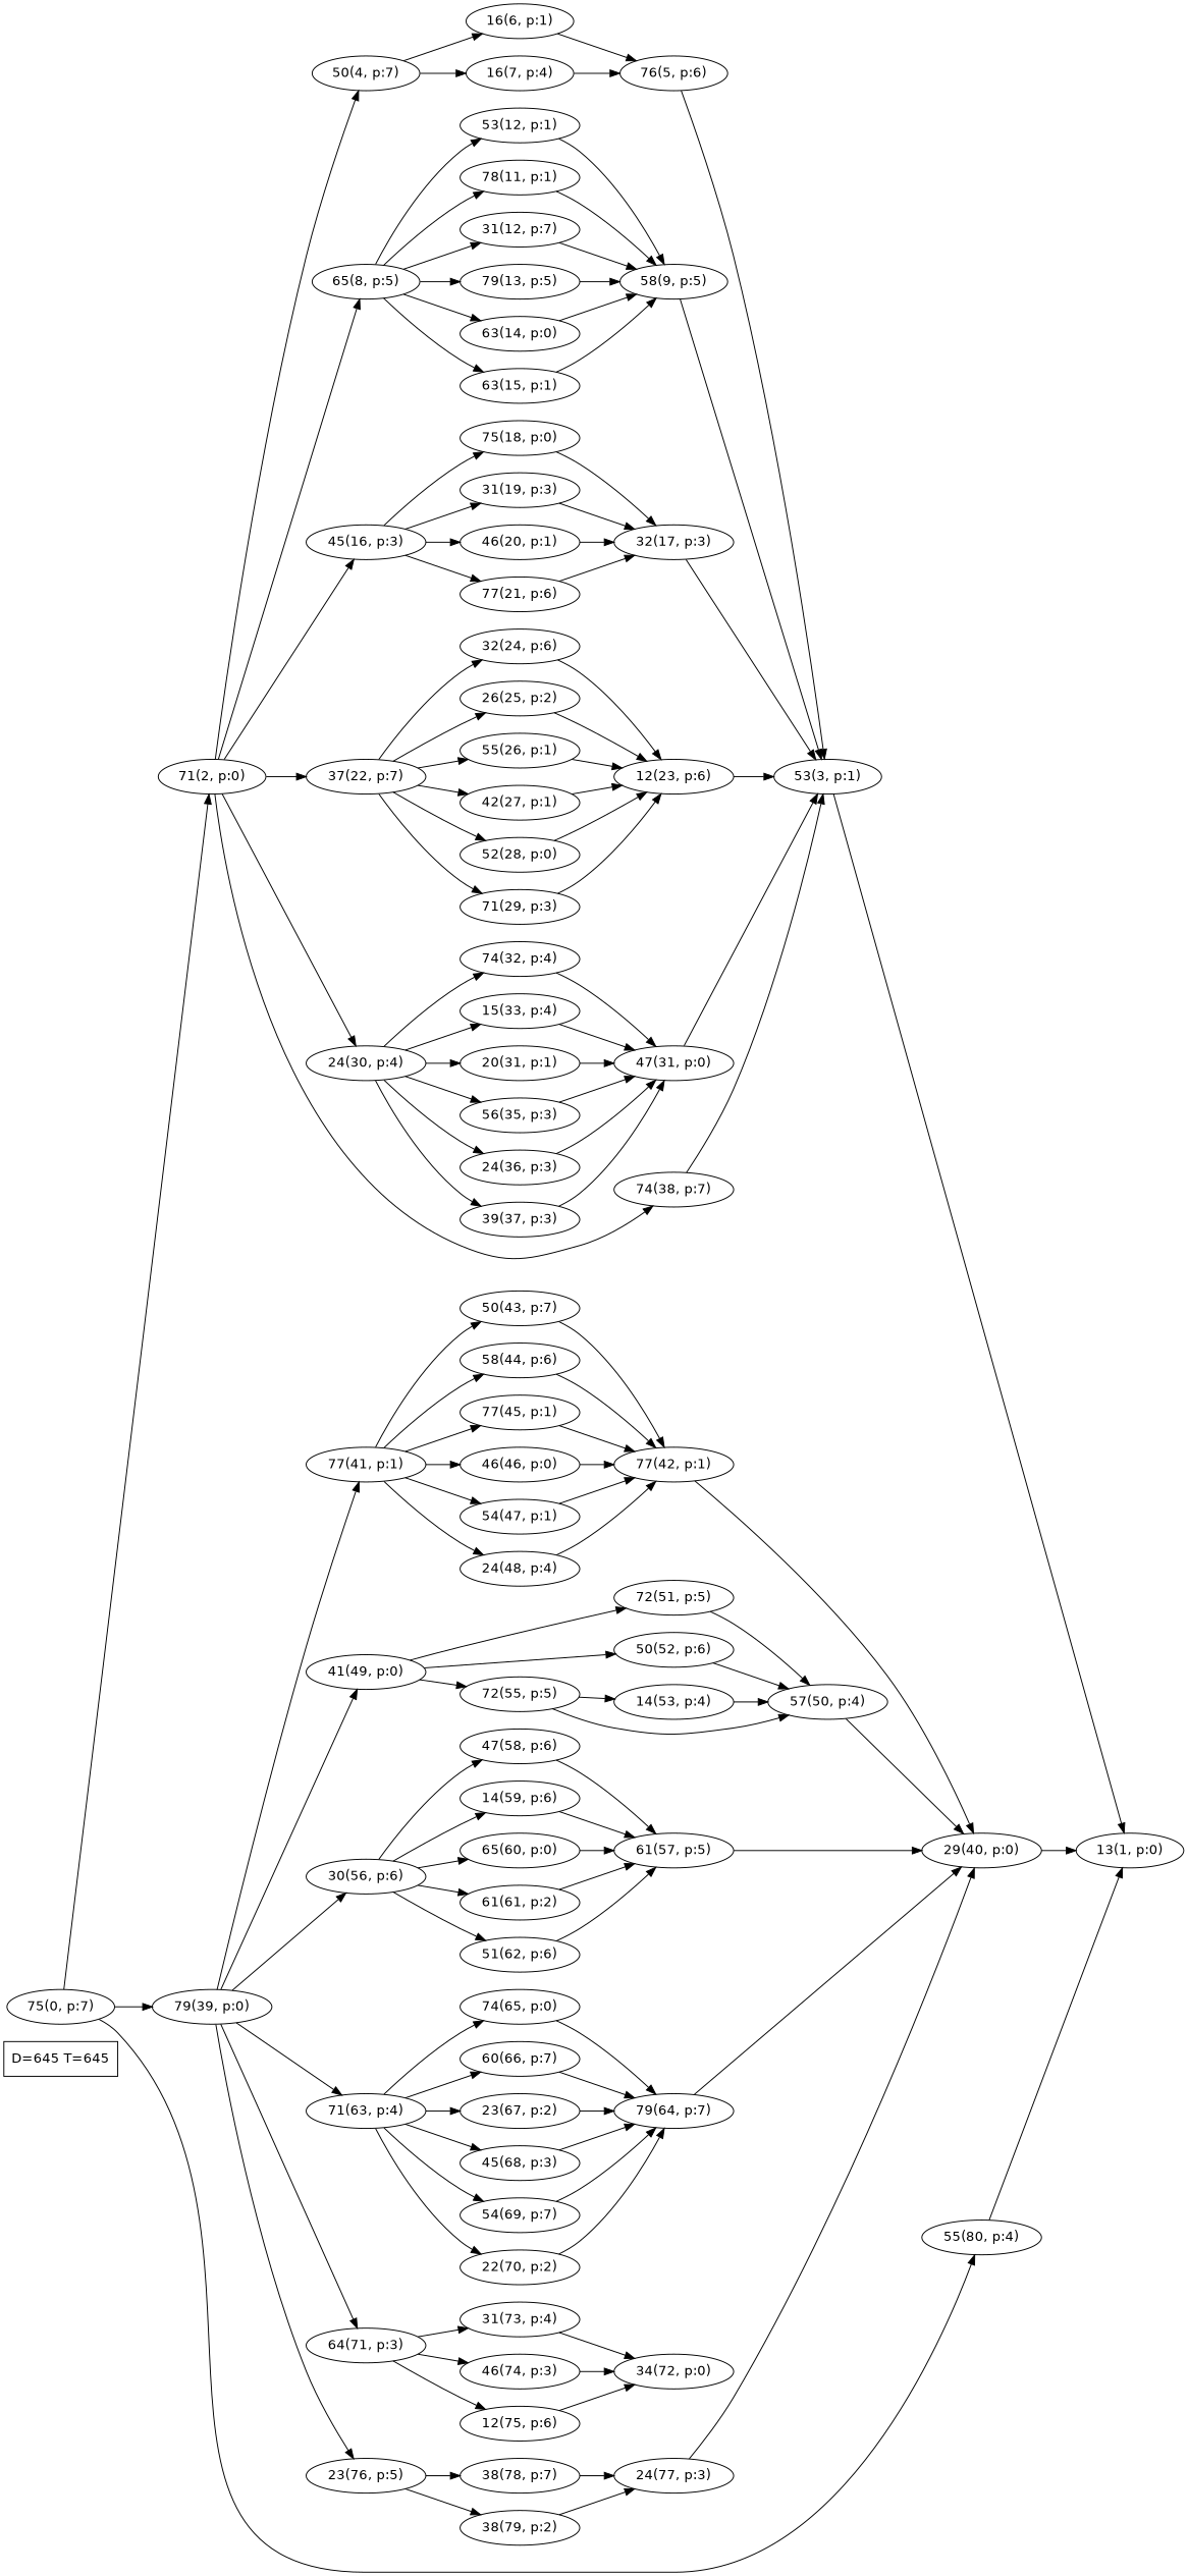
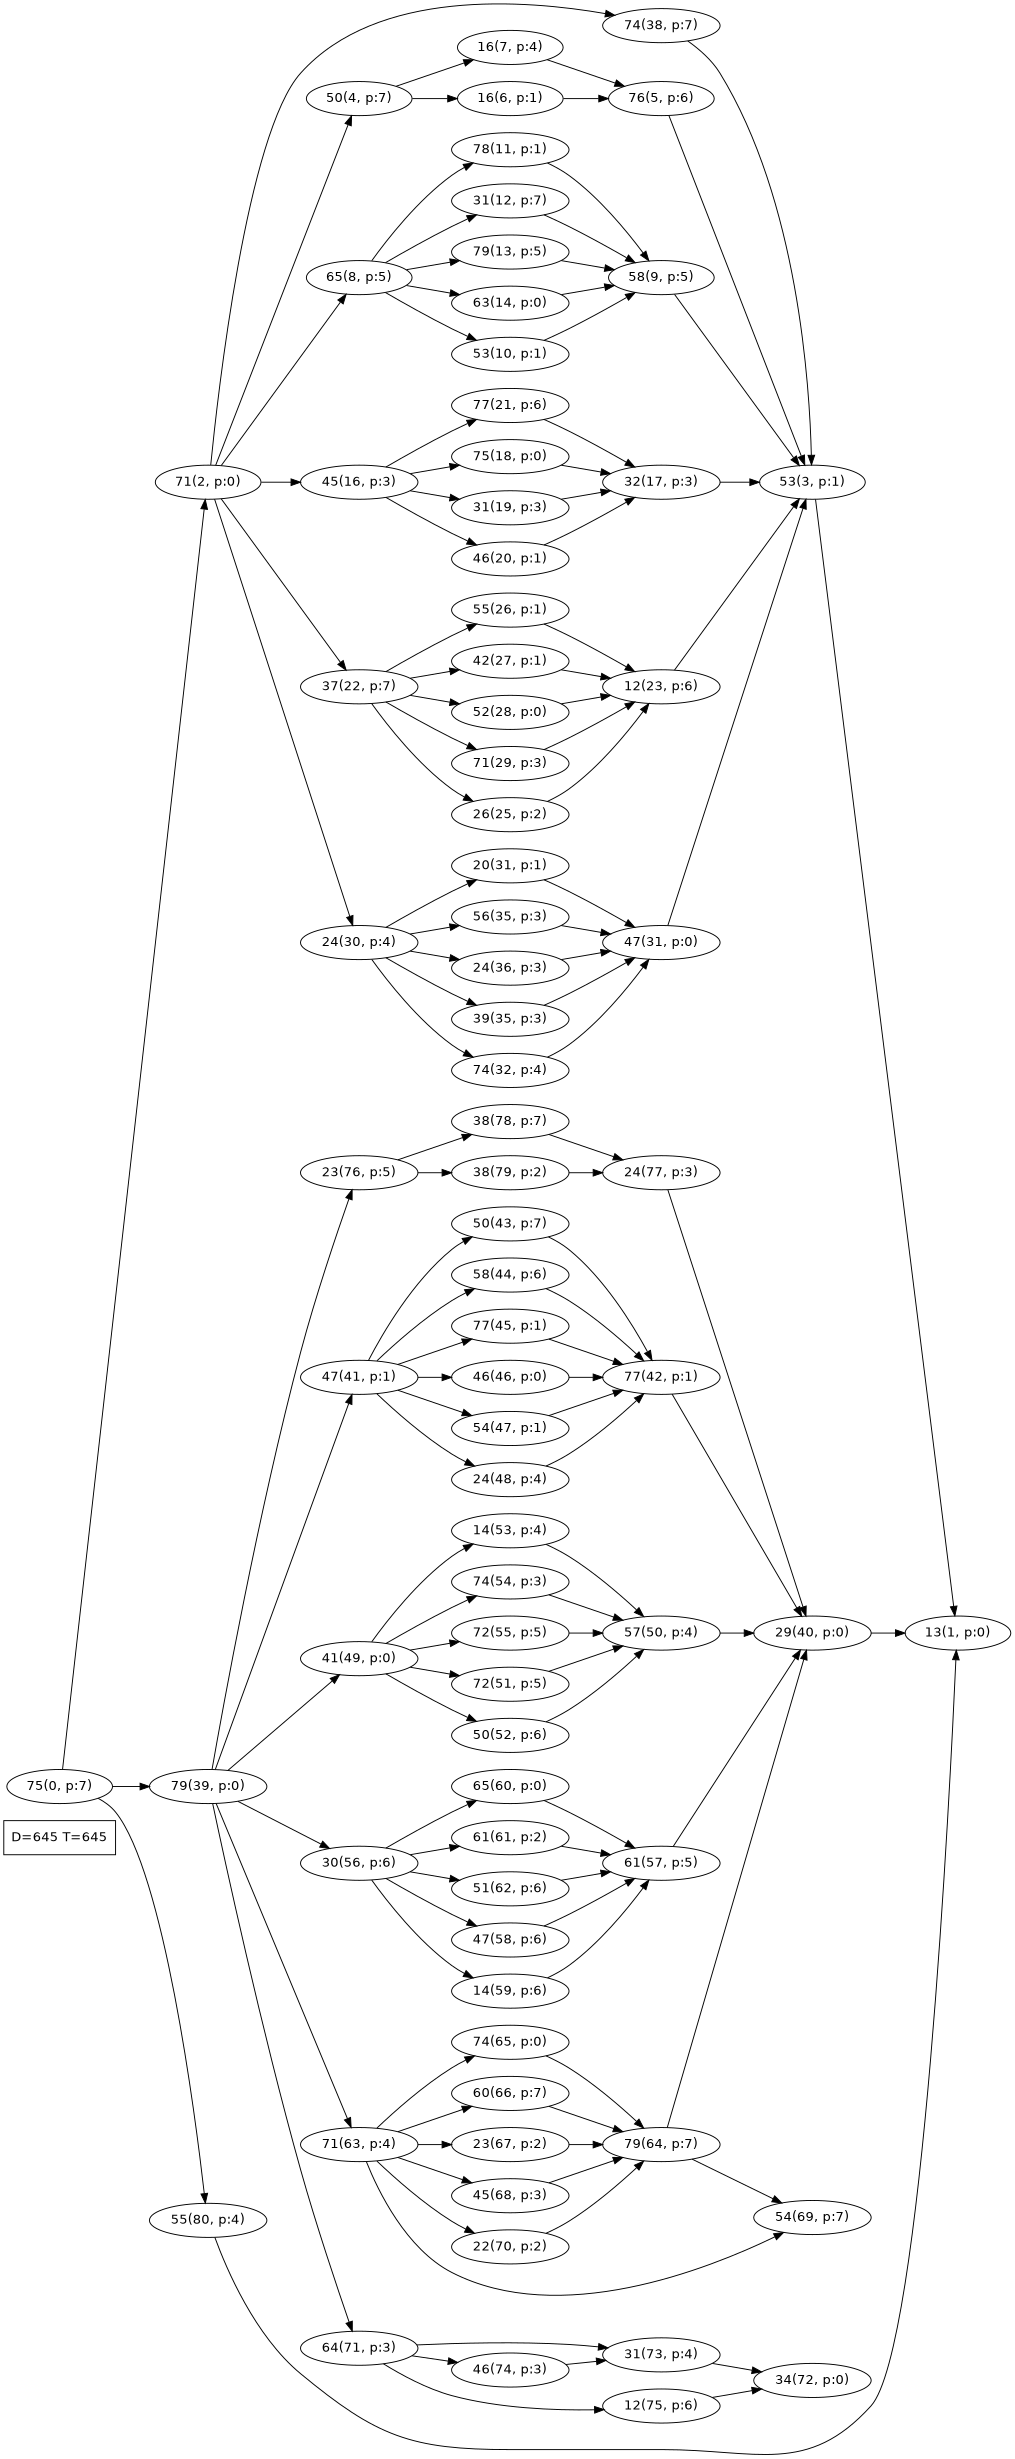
  digraph {
    fontname="DejaVu Sans"
    rankdir=LR
    node [fontname="DejaVu Sans"]
    edge [fontname="DejaVu Sans"]
    n1 [label="D=645 T=645" shape=box]
    n2 [label="75(0, p:7)"]
    n3 [label="71(2, p:0)"]
    n4 [label="79(39, p:0)"]
    n5 [label="55(80, p:4)"]
    n6 [label="50(4, p:7)"]
    n7 [label="65(8, p:5)"]
    n8 [label="45(16, p:3)"]
    n9 [label="37(22, p:7)"]
    n10 [label="24(30, p:4)"]
    n11 [label="74(38, p:7)"]
-   n12 [label="77(41, p:1)"]
+   n12 [label="47(41, p:1)"]
    n13 [label="41(49, p:0)"]
    n14 [label="30(56, p:6)"]
    n15 [label="71(63, p:4)"]
    n16 [label="64(71, p:3)"]
    n17 [label="23(76, p:5)"]
    n18 [label="13(1, p:0)"]
    n19 [label="16(6, p:1)"]
    n20 [label="16(7, p:4)"]
-   n21 [label="53(12, p:1)"]
+   n21 [label="53(10, p:1)"]
    n22 [label="78(11, p:1)"]
    n23 [label="31(12, p:7)"]
    n24 [label="79(13, p:5)"]
    n25 [label="63(14, p:0)"]
-   n26 [label="63(15, p:1)"]
    n27 [label="75(18, p:0)"]
    n28 [label="31(19, p:3)"]
    n29 [label="46(20, p:1)"]
    n30 [label="77(21, p:6)"]
-   n31 [label="32(24, p:6)"]
    n32 [label="26(25, p:2)"]
    n33 [label="55(26, p:1)"]
    n34 [label="42(27, p:1)"]
    n35 [label="52(28, p:0)"]
    n36 [label="71(29, p:3)"]
    n37 [label="74(32, p:4)"]
-   n38 [label="15(33, p:4)"]
    n39 [label="20(31, p:1)"]
    n40 [label="56(35, p:3)"]
    n41 [label="24(36, p:3)"]
-   n42 [label="39(37, p:3)"]
+   n42 [label="39(35, p:3)"]
    n43 [label="53(3, p:1)"]
    n44 [label="76(5, p:6)"]
    n45 [label="58(9, p:5)"]
    n46 [label="32(17, p:3)"]
    n47 [label="12(23, p:6)"]
    n48 [label="47(31, p:0)"]
    n49 [label="50(43, p:7)"]
    n50 [label="58(44, p:6)"]
    n51 [label="77(45, p:1)"]
    n52 [label="46(46, p:0)"]
    n53 [label="54(47, p:1)"]
    n54 [label="24(48, p:4)"]
    n55 [label="72(51, p:5)"]
    n56 [label="50(52, p:6)"]
    n57 [label="14(53, p:4)"]
+   n58 [label="74(54, p:3)"]
    n59 [label="72(55, p:5)"]
    n60 [label="47(58, p:6)"]
    n61 [label="14(59, p:6)"]
    n62 [label="65(60, p:0)"]
    n63 [label="61(61, p:2)"]
    n64 [label="51(62, p:6)"]
    n65 [label="74(65, p:0)"]
    n66 [label="60(66, p:7)"]
    n67 [label="23(67, p:2)"]
    n68 [label="45(68, p:3)"]
    n69 [label="54(69, p:7)"]
    n70 [label="22(70, p:2)"]
    n71 [label="31(73, p:4)"]
    n72 [label="46(74, p:3)"]
    n73 [label="12(75, p:6)"]
    n74 [label="38(78, p:7)"]
    n75 [label="38(79, p:2)"]
    n76 [label="29(40, p:0)"]
    n77 [label="77(42, p:1)"]
    n78 [label="57(50, p:4)"]
    n79 [label="61(57, p:5)"]
    n80 [label="79(64, p:7)"]
    n81 [label="34(72, p:0)"]
    n82 [label="24(77, p:3)"]
    n2 -> n3
    n2 -> n4
    n2 -> n5
    n3 -> n6
    n3 -> n7
    n3 -> n8
    n3 -> n9
    n3 -> n10
    n3 -> n11
    n4 -> n12
    n4 -> n13
    n4 -> n14
    n4 -> n15
    n4 -> n16
    n4 -> n17
    n5 -> n18
    n6 -> n19
    n6 -> n20
    n7 -> n21
    n7 -> n22
    n7 -> n23
    n7 -> n24
    n7 -> n25
-   n7 -> n26
    n8 -> n27
    n8 -> n28
    n8 -> n29
    n8 -> n30
-   n9 -> n31
    n9 -> n32
    n9 -> n33
    n9 -> n34
    n9 -> n35
    n9 -> n36
    n10 -> n37
-   n10 -> n38
    n10 -> n39
    n10 -> n40
    n10 -> n41
    n10 -> n42
    n11 -> n43
    n12 -> n49
    n12 -> n50
    n12 -> n51
    n12 -> n52
    n12 -> n53
    n12 -> n54
    n13 -> n55
    n13 -> n56
-   n59 -> n57
+   n13 -> n57
+   n13 -> n58
    n13 -> n59
    n14 -> n60
    n14 -> n61
    n14 -> n62
    n14 -> n63
    n14 -> n64
    n15 -> n65
    n15 -> n66
    n15 -> n67
    n15 -> n68
    n15 -> n69
    n15 -> n70
    n16 -> n71
    n16 -> n72
    n16 -> n73
    n17 -> n74
    n17 -> n75
    n19 -> n44
    n20 -> n44
    n21 -> n45
    n22 -> n45
    n23 -> n45
    n24 -> n45
    n25 -> n45
-   n26 -> n45
    n27 -> n46
    n28 -> n46
    n29 -> n46
    n30 -> n46
-   n31 -> n47
    n32 -> n47
    n33 -> n47
    n34 -> n47
    n35 -> n47
    n36 -> n47
    n37 -> n48
-   n38 -> n48
    n39 -> n48
    n40 -> n48
    n41 -> n48
    n42 -> n48
    n43 -> n18
    n44 -> n43
    n45 -> n43
    n46 -> n43
    n47 -> n43
    n48 -> n43
    n49 -> n77
    n50 -> n77
    n51 -> n77
    n52 -> n77
    n53 -> n77
    n54 -> n77
    n55 -> n78
    n56 -> n78
    n57 -> n78
+   n58 -> n78
    n59 -> n78
    n60 -> n79
    n61 -> n79
    n62 -> n79
    n63 -> n79
    n64 -> n79
    n65 -> n80
    n66 -> n80
    n67 -> n80
    n68 -> n80
-   n69 -> n80
+   n80 -> n69
    n70 -> n80
    n71 -> n81
-   n72 -> n81
+   n72 -> n71
    n73 -> n81
    n74 -> n82
    n75 -> n82
    n76 -> n18
    n77 -> n76
    n78 -> n76
    n79 -> n76
    n80 -> n76
    n82 -> n76
  }
